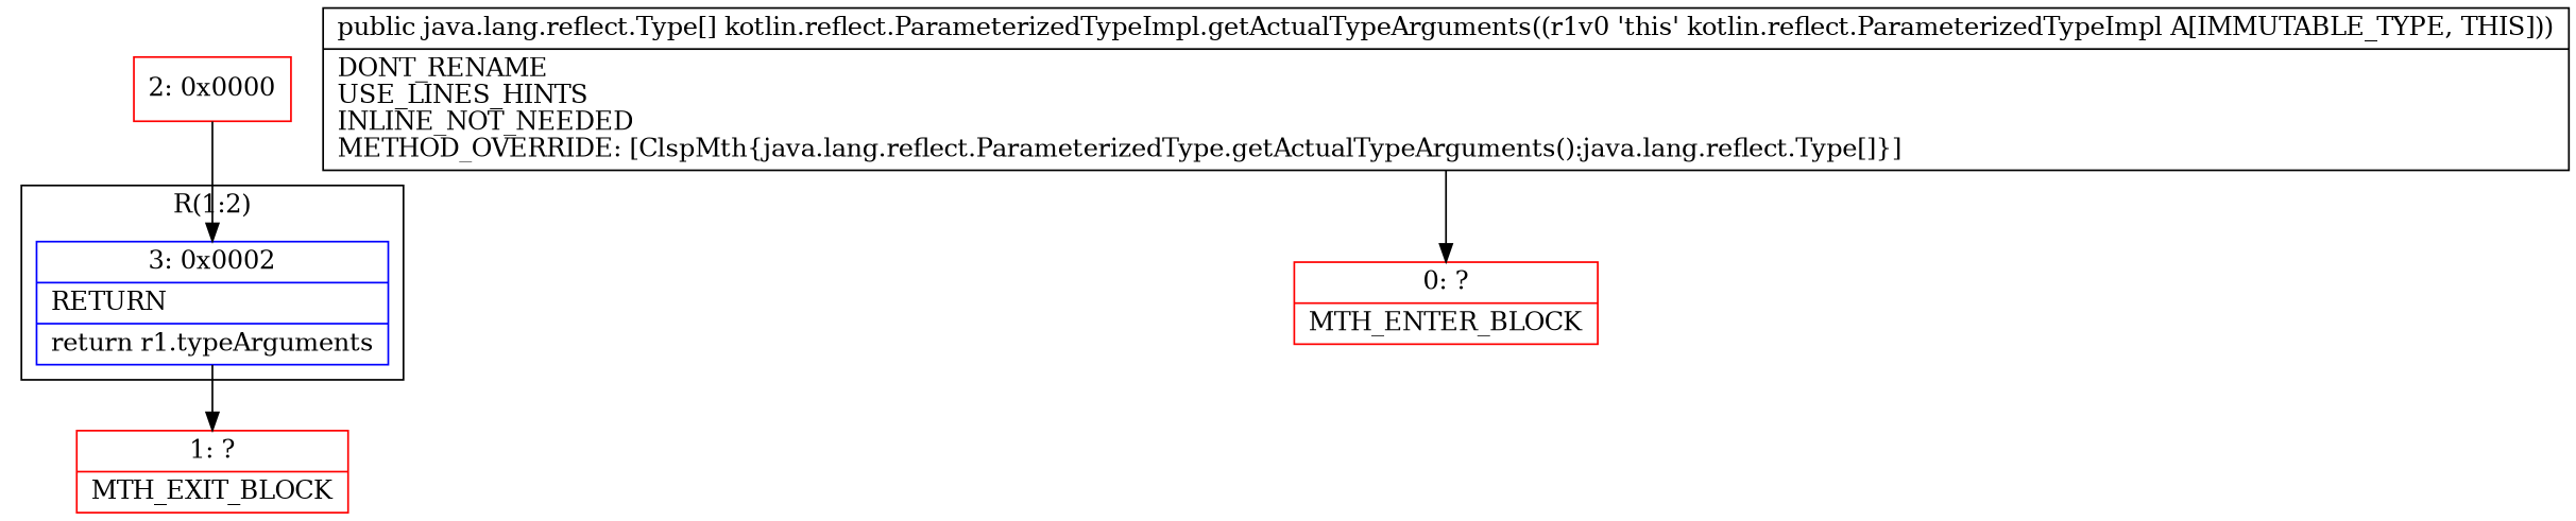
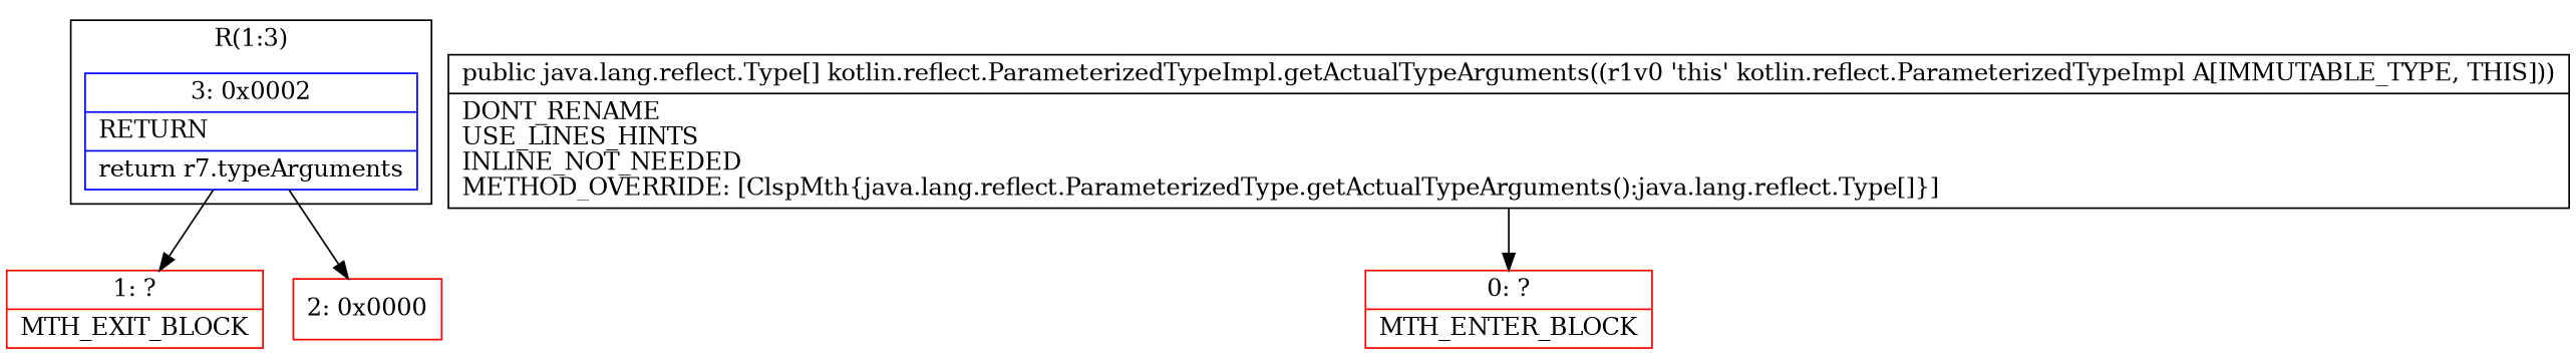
  digraph {
    node [color=red shape=record]
-   n1 [color=blue label="{3\:\ 0x0002|RETURN\l|return r1.typeArguments\l}"]
+   n1 [color=blue label="{3\:\ 0x0002|RETURN\l|return r7.typeArguments\l}"]
    n2 [label="{1\:\ ?|MTH_EXIT_BLOCK\l}"]
    n3 [label="{0\:\ ?|MTH_ENTER_BLOCK\l}"]
    n4 [label="{2\:\ 0x0000}"]
    n5 [label="{public java.lang.reflect.Type[] kotlin.reflect.ParameterizedTypeImpl.getActualTypeArguments((r1v0 'this' kotlin.reflect.ParameterizedTypeImpl A[IMMUTABLE_TYPE, THIS]))  | DONT_RENAME\lUSE_LINES_HINTS\lINLINE_NOT_NEEDED\lMETHOD_OVERRIDE: [ClspMth\{java.lang.reflect.ParameterizedType.getActualTypeArguments():java.lang.reflect.Type[]\}]\l}" color=""]
    subgraph cluster_1 {
-     label="R(1:2)"
+     label="R(1:3)"
      n1
    }
    n1 -> n2
-   n4 -> n1
+   n1 -> n4
    n5 -> n3
  }
